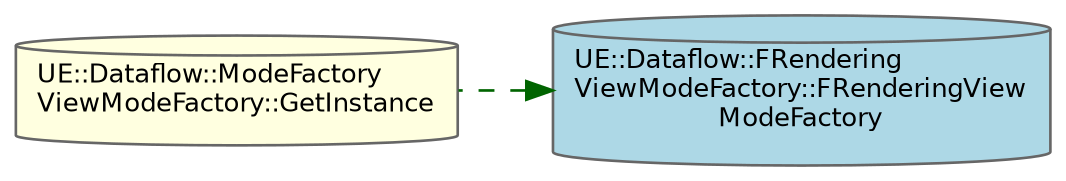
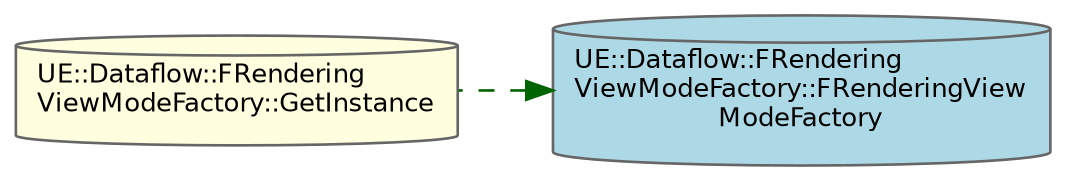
  digraph {
    rankdir=RL
    node [fontname=Helvetica fontsize=10 shape=cylinder style=filled]
    n1 [color=gray40 fillcolor=lightblue fontcolor=black height=0.2 label="UE::Dataflow::FRendering\lViewModeFactory::FRenderingView\lModeFactory" width=0.4]
-   n2 [color=grey40 fillcolor=lightyellow height=0.2 label="UE::Dataflow::ModeFactory\lViewModeFactory::GetInstance" width=0.4]
+   n2 [color=grey40 fillcolor=lightyellow height=0.2 label="UE::Dataflow::FRendering\lViewModeFactory::GetInstance" width=0.4]
    n1 -> n2 [color=darkgreen dir=back fontname=Helvetica fontsize=10 labelfontname=Helvetica labelfontsize=10 style=dashed]
  }
